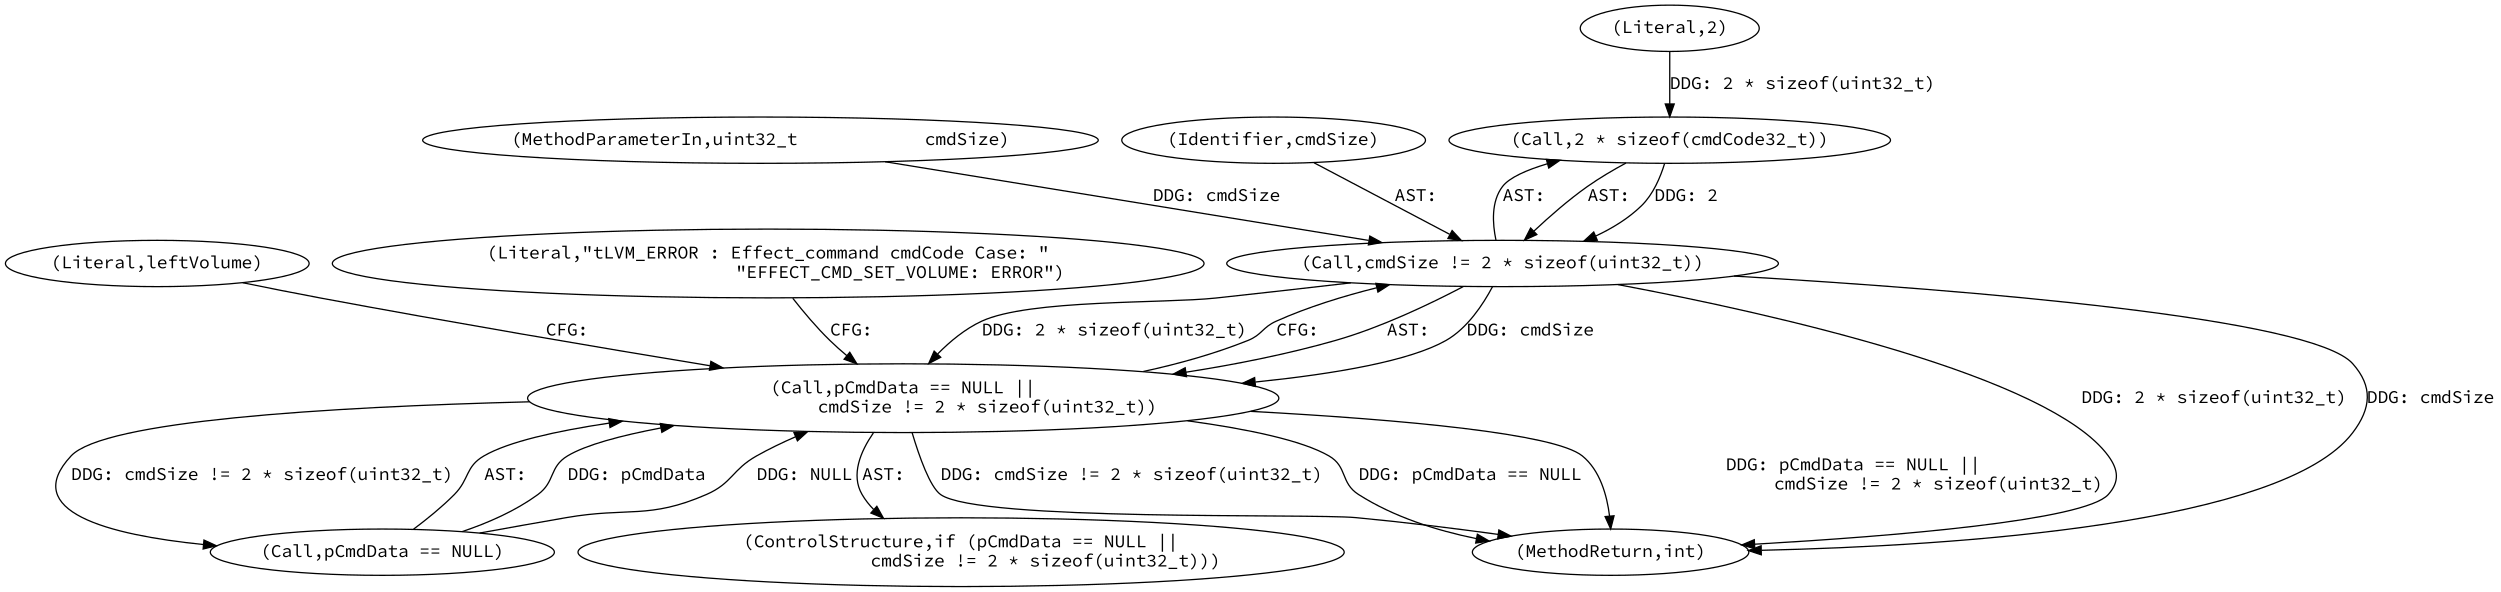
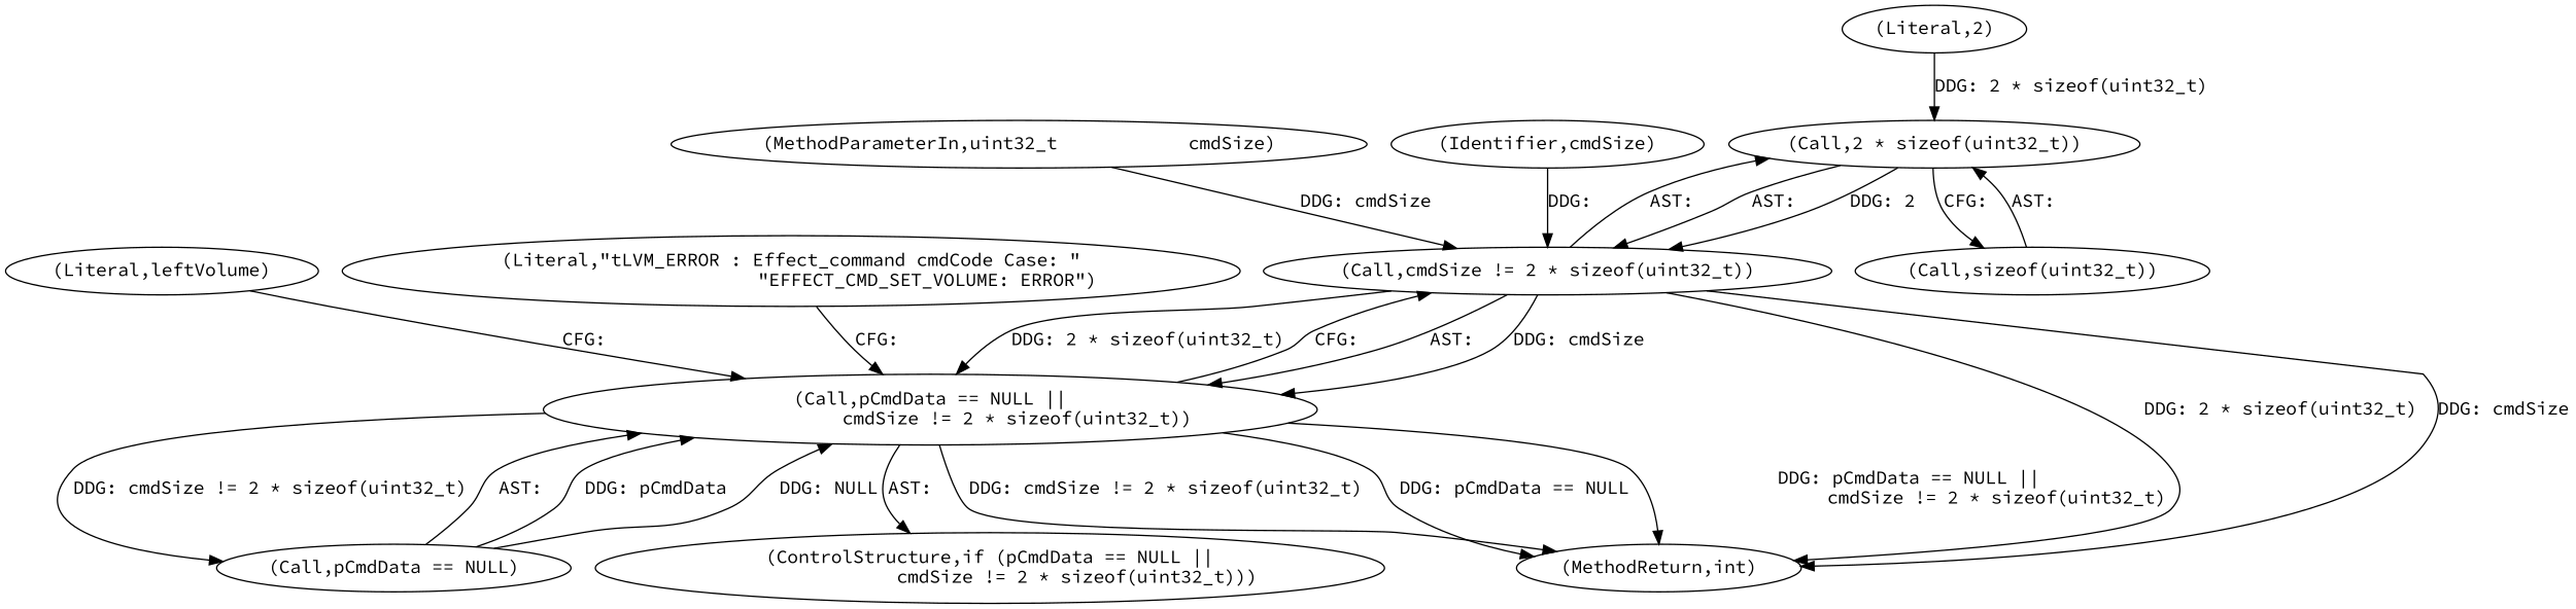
  digraph {
    fontname="Source Code Pro"
    node [fontname="Source Code Pro"]
    edge [fontname="Source Code Pro"]
-   n1 [label="(Call,2 * sizeof(cmdCode32_t))"]
+   n1 [label="(Call,2 * sizeof(uint32_t))"]
    n2 [label="(Call,cmdSize != 2 * sizeof(uint32_t))"]
+   n3 [label="(Call,sizeof(uint32_t))"]
    n4 [label="(Call,pCmdData == NULL ||\n                cmdSize != 2 * sizeof(uint32_t))"]
    n5 [label="(MethodReturn,int)"]
    n6 [label="(Call,pCmdData == NULL)"]
    n7 [label="(ControlStructure,if (pCmdData == NULL ||\n                cmdSize != 2 * sizeof(uint32_t)))"]
    n8 [label="(Literal,leftVolume)"]
    n9 [label="(MethodParameterIn,uint32_t            cmdSize)"]
    n10 [label="(Literal,\"\tLVM_ERROR : Effect_command cmdCode Case: \"\n                         \"EFFECT_CMD_SET_VOLUME: ERROR\")"]
    n11 [label="(Literal,2)"]
    n12 [label="(Identifier,cmdSize)"]
    n1 -> n2 [label="AST: "]
    n1 -> n2 [label="DDG: 2"]
+   n1 -> n3 [label="CFG: "]
    n2 -> n1 [label="AST: "]
    n2 -> n4 [label="AST: "]
    n2 -> n4 [label="DDG: cmdSize"]
    n2 -> n4 [label="DDG: 2 * sizeof(uint32_t)"]
    n2 -> n5 [label="DDG: 2 * sizeof(uint32_t)"]
    n2 -> n5 [label="DDG: cmdSize"]
+   n3 -> n1 [label="AST: "]
    n4 -> n2 [label="CFG: "]
    n4 -> n5 [label="DDG: pCmdData == NULL"]
    n4 -> n5 [label="DDG: pCmdData == NULL ||\n                cmdSize != 2 * sizeof(uint32_t)"]
    n4 -> n5 [label="DDG: cmdSize != 2 * sizeof(uint32_t)"]
    n4 -> n6 [label="DDG: cmdSize != 2 * sizeof(uint32_t)"]
    n4 -> n7 [label="AST: "]
    n6 -> n4 [label="AST: "]
    n6 -> n4 [label="DDG: pCmdData"]
    n6 -> n4 [label="DDG: NULL"]
    n8 -> n4 [label="CFG: "]
    n9 -> n2 [label="DDG: cmdSize"]
    n10 -> n4 [label="CFG: "]
    n11 -> n1 [label="DDG: 2 * sizeof(uint32_t)"]
-   n12 -> n2 [label="AST: "]
+   n12 -> n2 [label="DDG: "]
  }
